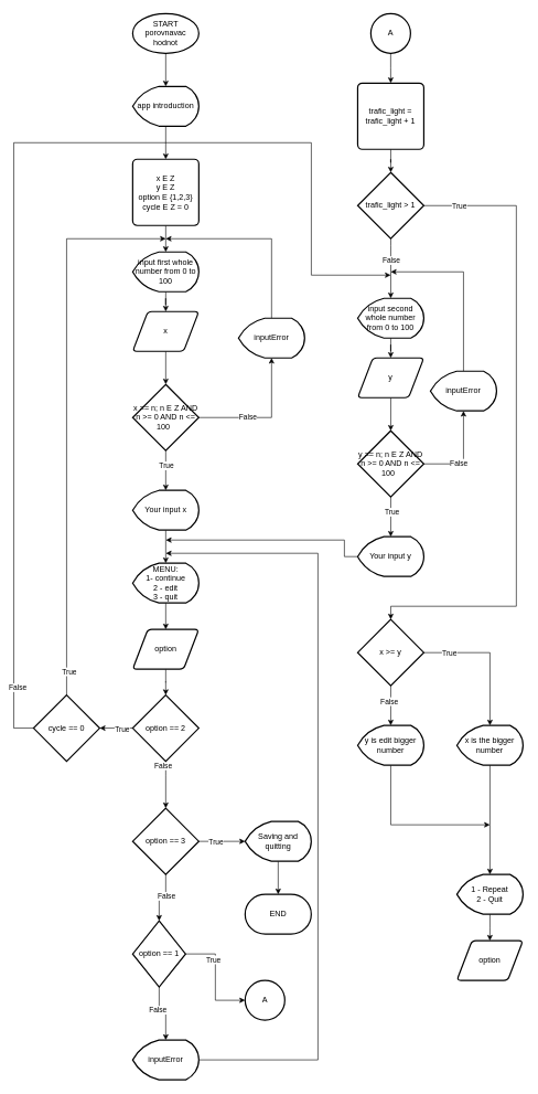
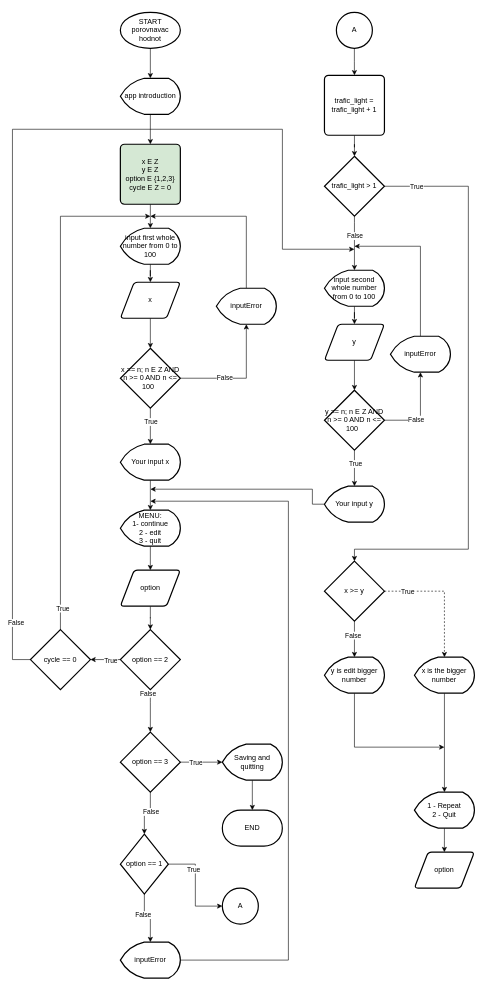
  <mxCell id="0" />
  <mxCell id="1" parent="0" />
  <mxCell id="2" value="" style="edgeStyle=orthogonalEdgeStyle;rounded=0;orthogonalLoop=1;jettySize=auto;html=1;" parent="1" source="3" target="5" edge="1"><mxGeometry relative="1" as="geometry" /></mxCell>
  <mxCell id="3" value="START&lt;br&gt;porovnavac hodnot" style="strokeWidth=2;html=1;shape=mxgraph.flowchart.start_1;whiteSpace=wrap;" parent="1" vertex="1"><mxGeometry x="199.89" y="20" width="100" height="60" as="geometry" /></mxCell>
  <mxCell id="4" value="" style="edgeStyle=orthogonalEdgeStyle;rounded=0;orthogonalLoop=1;jettySize=auto;html=1;" parent="1" source="5" target="7" edge="1"><mxGeometry relative="1" as="geometry" /></mxCell>
  <mxCell id="5" value="app introduction" style="strokeWidth=2;html=1;shape=mxgraph.flowchart.display;whiteSpace=wrap;" parent="1" vertex="1"><mxGeometry x="199.89" y="130" width="100" height="60" as="geometry" /></mxCell>
  <mxCell id="6" value="" style="edgeStyle=orthogonalEdgeStyle;rounded=0;orthogonalLoop=1;jettySize=auto;html=1;" parent="1" source="7" target="9" edge="1"><mxGeometry relative="1" as="geometry" /></mxCell>
- <mxCell id="7" value="x E Z&lt;br&gt;y E Z&lt;br&gt;option E {1,2,3}&lt;br&gt;cycle E Z = 0" style="rounded=1;whiteSpace=wrap;html=1;absoluteArcSize=1;arcSize=14;strokeWidth=2;" parent="1" vertex="1"><mxGeometry x="199.89" y="240" width="100" height="100" as="geometry" /></mxCell>
+ <mxCell id="7" value="x E Z&lt;br&gt;y E Z&lt;br&gt;option E {1,2,3}&lt;br&gt;cycle E Z = 0" style="rounded=1;whiteSpace=wrap;html=1;absoluteArcSize=1;arcSize=14;strokeWidth=2;fillColor=#d5e8d4;" parent="1" vertex="1"><mxGeometry x="199.89" y="240" width="100" height="100" as="geometry" /></mxCell>
  <mxCell id="8" value="" style="edgeStyle=orthogonalEdgeStyle;rounded=0;orthogonalLoop=1;jettySize=auto;html=1;" parent="1" source="9" target="11" edge="1"><mxGeometry relative="1" as="geometry" /></mxCell>
  <mxCell id="9" value="input first whole number from 0 to 100" style="strokeWidth=2;html=1;shape=mxgraph.flowchart.display;whiteSpace=wrap;" parent="1" vertex="1"><mxGeometry x="199.89" y="380" width="100" height="60" as="geometry" /></mxCell>
  <mxCell id="10" value="" style="edgeStyle=orthogonalEdgeStyle;rounded=0;orthogonalLoop=1;jettySize=auto;html=1;" parent="1" source="11" target="16" edge="1"><mxGeometry relative="1" as="geometry" /></mxCell>
  <mxCell id="11" value="x" style="shape=parallelogram;html=1;strokeWidth=2;perimeter=parallelogramPerimeter;whiteSpace=wrap;rounded=1;arcSize=12;size=0.23;" parent="1" vertex="1"><mxGeometry x="199.89" y="470" width="100" height="60" as="geometry" /></mxCell>
  <mxCell id="12" style="edgeStyle=orthogonalEdgeStyle;rounded=0;orthogonalLoop=1;jettySize=auto;html=1;entryX=0.5;entryY=1;entryDx=0;entryDy=0;entryPerimeter=0;" parent="1" source="16" target="18" edge="1"><mxGeometry relative="1" as="geometry" /></mxCell>
  <mxCell id="13" value="False" style="edgeLabel;html=1;align=center;verticalAlign=middle;resizable=0;points=[];" parent="12" vertex="1" connectable="0"><mxGeometry x="-0.264" y="2" relative="1" as="geometry"><mxPoint as="offset" /></mxGeometry></mxCell>
  <mxCell id="14" value="" style="edgeStyle=orthogonalEdgeStyle;rounded=0;orthogonalLoop=1;jettySize=auto;html=1;" parent="1" source="16" target="20" edge="1"><mxGeometry relative="1" as="geometry" /></mxCell>
  <mxCell id="15" value="True" style="edgeLabel;html=1;align=center;verticalAlign=middle;resizable=0;points=[];" parent="14" vertex="1" connectable="0"><mxGeometry x="-0.272" y="1" relative="1" as="geometry"><mxPoint as="offset" /></mxGeometry></mxCell>
  <mxCell id="16" value="x == n; n E Z AND n &amp;gt;= 0 AND n &amp;lt;= 100&amp;nbsp;&amp;nbsp;" style="strokeWidth=2;html=1;shape=mxgraph.flowchart.decision;whiteSpace=wrap;" parent="1" vertex="1"><mxGeometry x="199.89" y="580" width="100" height="100" as="geometry" /></mxCell>
  <mxCell id="17" style="edgeStyle=orthogonalEdgeStyle;rounded=0;orthogonalLoop=1;jettySize=auto;html=1;" parent="1" source="18" edge="1"><mxGeometry relative="1" as="geometry"><mxPoint x="249.89" y="360" as="targetPoint" /><Array as="points"><mxPoint x="409.89" y="360" /><mxPoint x="249.89" y="360" /></Array></mxGeometry></mxCell>
  <mxCell id="18" value="inputError" style="strokeWidth=2;html=1;shape=mxgraph.flowchart.display;whiteSpace=wrap;" parent="1" vertex="1"><mxGeometry x="359.89" y="480" width="100" height="60" as="geometry" /></mxCell>
  <mxCell id="19" value="" style="edgeStyle=orthogonalEdgeStyle;rounded=0;orthogonalLoop=1;jettySize=auto;html=1;" parent="1" source="20" target="22" edge="1"><mxGeometry relative="1" as="geometry" /></mxCell>
  <mxCell id="20" value="Your input x" style="strokeWidth=2;html=1;shape=mxgraph.flowchart.display;whiteSpace=wrap;" parent="1" vertex="1"><mxGeometry x="199.89" y="740" width="100" height="60" as="geometry" /></mxCell>
  <mxCell id="21" value="" style="edgeStyle=orthogonalEdgeStyle;rounded=0;orthogonalLoop=1;jettySize=auto;html=1;" parent="1" source="22" target="24" edge="1"><mxGeometry relative="1" as="geometry" /></mxCell>
  <mxCell id="22" value="MENU:&lt;br&gt;1- continue&lt;br&gt;2 - edit&lt;br&gt;3 - quit" style="strokeWidth=2;html=1;shape=mxgraph.flowchart.display;whiteSpace=wrap;" parent="1" vertex="1"><mxGeometry x="199.89" y="850" width="100" height="60" as="geometry" /></mxCell>
  <mxCell id="23" value="" style="edgeStyle=orthogonalEdgeStyle;rounded=0;orthogonalLoop=1;jettySize=auto;html=1;" parent="1" source="24" target="29" edge="1"><mxGeometry relative="1" as="geometry" /></mxCell>
  <mxCell id="24" value="option" style="shape=parallelogram;html=1;strokeWidth=2;perimeter=parallelogramPerimeter;whiteSpace=wrap;rounded=1;arcSize=12;size=0.23;" parent="1" vertex="1"><mxGeometry x="199.89" y="950" width="100" height="60" as="geometry" /></mxCell>
  <mxCell id="25" value="" style="edgeStyle=orthogonalEdgeStyle;rounded=0;orthogonalLoop=1;jettySize=auto;html=1;" parent="1" source="29" target="34" edge="1"><mxGeometry relative="1" as="geometry"><Array as="points"><mxPoint x="249.89" y="1170" /><mxPoint x="249.89" y="1170" /></Array></mxGeometry></mxCell>
  <mxCell id="26" value="False" style="edgeLabel;html=1;align=center;verticalAlign=middle;resizable=0;points=[];" parent="25" vertex="1" connectable="0"><mxGeometry x="-0.296" y="-4" relative="1" as="geometry"><mxPoint y="-19" as="offset" /></mxGeometry></mxCell>
  <mxCell id="27" value="" style="edgeStyle=orthogonalEdgeStyle;rounded=0;orthogonalLoop=1;jettySize=auto;html=1;" parent="1" source="29" target="65" edge="1"><mxGeometry relative="1" as="geometry" /></mxCell>
  <mxCell id="28" value="True" style="edgeLabel;html=1;align=center;verticalAlign=middle;resizable=0;points=[];" vertex="1" connectable="0" parent="27"><mxGeometry x="-0.362" y="1" relative="1" as="geometry"><mxPoint as="offset" /></mxGeometry></mxCell>
  <mxCell id="29" value="option == 2" style="strokeWidth=2;html=1;shape=mxgraph.flowchart.decision;whiteSpace=wrap;" parent="1" vertex="1"><mxGeometry x="199.89" y="1049" width="100" height="100" as="geometry" /></mxCell>
  <mxCell id="30" value="" style="edgeStyle=orthogonalEdgeStyle;rounded=0;orthogonalLoop=1;jettySize=auto;html=1;" parent="1" source="34" target="39" edge="1"><mxGeometry relative="1" as="geometry" /></mxCell>
  <mxCell id="31" value="False" style="edgeLabel;html=1;align=center;verticalAlign=middle;resizable=0;points=[];" parent="30" vertex="1" connectable="0"><mxGeometry x="-0.21" y="1" relative="1" as="geometry"><mxPoint as="offset" /></mxGeometry></mxCell>
  <mxCell id="32" value="" style="edgeStyle=orthogonalEdgeStyle;rounded=0;orthogonalLoop=1;jettySize=auto;html=1;" parent="1" source="34" target="41" edge="1"><mxGeometry relative="1" as="geometry" /></mxCell>
  <mxCell id="33" value="True" style="edgeLabel;html=1;align=center;verticalAlign=middle;resizable=0;points=[];" parent="32" vertex="1" connectable="0"><mxGeometry x="-0.246" relative="1" as="geometry"><mxPoint as="offset" /></mxGeometry></mxCell>
  <mxCell id="34" value="option == 3" style="strokeWidth=2;html=1;shape=mxgraph.flowchart.decision;whiteSpace=wrap;" parent="1" vertex="1"><mxGeometry x="199.89" y="1220" width="100" height="100" as="geometry" /></mxCell>
  <mxCell id="35" value="" style="edgeStyle=orthogonalEdgeStyle;rounded=0;orthogonalLoop=1;jettySize=auto;html=1;" parent="1" source="39" target="57" edge="1"><mxGeometry relative="1" as="geometry" /></mxCell>
  <mxCell id="36" value="False&lt;br&gt;" style="edgeLabel;html=1;align=center;verticalAlign=middle;resizable=0;points=[];" parent="35" connectable="0" vertex="1"><mxGeometry x="-0.237" y="-2" relative="1" as="geometry"><mxPoint as="offset" /></mxGeometry></mxCell>
  <mxCell id="37" style="edgeStyle=orthogonalEdgeStyle;rounded=0;orthogonalLoop=1;jettySize=auto;html=1;" parent="1" source="39" target="58" edge="1"><mxGeometry relative="1" as="geometry" /></mxCell>
  <mxCell id="38" value="True" style="edgeLabel;html=1;align=center;verticalAlign=middle;resizable=0;points=[];" parent="37" vertex="1" connectable="0"><mxGeometry x="-0.329" y="-3" relative="1" as="geometry"><mxPoint as="offset" /></mxGeometry></mxCell>
  <mxCell id="39" value="option == 1" style="strokeWidth=2;html=1;shape=mxgraph.flowchart.decision;whiteSpace=wrap;" parent="1" vertex="1"><mxGeometry x="199.89" y="1390" width="80" height="100" as="geometry" /></mxCell>
  <mxCell id="40" value="" style="edgeStyle=orthogonalEdgeStyle;rounded=0;orthogonalLoop=1;jettySize=auto;html=1;" parent="1" source="41" target="42" edge="1"><mxGeometry relative="1" as="geometry" /></mxCell>
  <mxCell id="41" value="Saving and quitting" style="strokeWidth=2;html=1;shape=mxgraph.flowchart.display;whiteSpace=wrap;" parent="1" vertex="1"><mxGeometry x="369.89" y="1240" width="100" height="60" as="geometry" /></mxCell>
  <mxCell id="42" value="END" style="strokeWidth=2;html=1;shape=mxgraph.flowchart.terminator;whiteSpace=wrap;" parent="1" vertex="1"><mxGeometry x="369.89" y="1350" width="100" height="60" as="geometry" /></mxCell>
  <mxCell id="43" value="" style="edgeStyle=orthogonalEdgeStyle;rounded=0;orthogonalLoop=1;jettySize=auto;html=1;" parent="1" source="44" target="46" edge="1"><mxGeometry relative="1" as="geometry" /></mxCell>
  <mxCell id="44" value="input second whole number from 0 to 100" style="strokeWidth=2;html=1;shape=mxgraph.flowchart.display;whiteSpace=wrap;" parent="1" vertex="1"><mxGeometry x="540.11" y="450" width="100" height="60" as="geometry" /></mxCell>
  <mxCell id="45" value="" style="edgeStyle=orthogonalEdgeStyle;rounded=0;orthogonalLoop=1;jettySize=auto;html=1;" parent="1" source="46" target="51" edge="1"><mxGeometry relative="1" as="geometry" /></mxCell>
  <mxCell id="46" value="y" style="shape=parallelogram;html=1;strokeWidth=2;perimeter=parallelogramPerimeter;whiteSpace=wrap;rounded=1;arcSize=12;size=0.23;" parent="1" vertex="1"><mxGeometry x="540.11" y="540" width="100" height="60" as="geometry" /></mxCell>
  <mxCell id="47" style="edgeStyle=orthogonalEdgeStyle;rounded=0;orthogonalLoop=1;jettySize=auto;html=1;entryX=0.5;entryY=1;entryDx=0;entryDy=0;entryPerimeter=0;" parent="1" source="51" target="53" edge="1"><mxGeometry relative="1" as="geometry" /></mxCell>
  <mxCell id="48" value="False" style="edgeLabel;html=1;align=center;verticalAlign=middle;resizable=0;points=[];" parent="47" connectable="0" vertex="1"><mxGeometry x="-0.264" y="2" relative="1" as="geometry"><mxPoint as="offset" /></mxGeometry></mxCell>
  <mxCell id="49" value="" style="edgeStyle=orthogonalEdgeStyle;rounded=0;orthogonalLoop=1;jettySize=auto;html=1;" parent="1" source="51" target="55" edge="1"><mxGeometry relative="1" as="geometry" /></mxCell>
  <mxCell id="50" value="True" style="edgeLabel;html=1;align=center;verticalAlign=middle;resizable=0;points=[];" parent="49" connectable="0" vertex="1"><mxGeometry x="-0.272" y="1" relative="1" as="geometry"><mxPoint as="offset" /></mxGeometry></mxCell>
  <mxCell id="51" value="y == n; n E Z AND n &amp;gt;= 0 AND n &amp;lt;= 100&amp;nbsp;&amp;nbsp;" style="strokeWidth=2;html=1;shape=mxgraph.flowchart.decision;whiteSpace=wrap;" parent="1" vertex="1"><mxGeometry x="540.11" y="650" width="100" height="100" as="geometry" /></mxCell>
  <mxCell id="52" style="edgeStyle=orthogonalEdgeStyle;rounded=0;orthogonalLoop=1;jettySize=auto;html=1;" edge="1" parent="1" source="53"><mxGeometry relative="1" as="geometry"><mxPoint x="590.11" y="410" as="targetPoint" /><Array as="points"><mxPoint x="700.11" y="410" /></Array></mxGeometry></mxCell>
  <mxCell id="53" value="inputError" style="strokeWidth=2;html=1;shape=mxgraph.flowchart.display;whiteSpace=wrap;" parent="1" vertex="1"><mxGeometry x="650.11" y="560" width="100" height="60" as="geometry" /></mxCell>
  <mxCell id="54" style="edgeStyle=orthogonalEdgeStyle;rounded=0;orthogonalLoop=1;jettySize=auto;html=1;exitX=0;exitY=0.5;exitDx=0;exitDy=0;exitPerimeter=0;" edge="1" parent="1" source="55"><mxGeometry relative="1" as="geometry"><mxPoint x="250" y="815" as="targetPoint" /><Array as="points"><mxPoint x="520" y="840" /><mxPoint x="520" y="815" /><mxPoint x="250" y="815" /></Array></mxGeometry></mxCell>
  <mxCell id="55" value="Your input y" style="strokeWidth=2;html=1;shape=mxgraph.flowchart.display;whiteSpace=wrap;" parent="1" vertex="1"><mxGeometry x="540.11" y="810" width="100" height="60" as="geometry" /></mxCell>
  <mxCell id="56" style="edgeStyle=orthogonalEdgeStyle;rounded=0;orthogonalLoop=1;jettySize=auto;html=1;exitX=1;exitY=0.5;exitDx=0;exitDy=0;exitPerimeter=0;" parent="1" source="57" edge="1"><mxGeometry relative="1" as="geometry"><mxPoint x="250" y="835" as="targetPoint" /><Array as="points"><mxPoint x="480" y="1600" /><mxPoint x="480" y="835" /><mxPoint x="250" y="835" /></Array></mxGeometry></mxCell>
  <mxCell id="57" value="inputError" style="strokeWidth=2;html=1;shape=mxgraph.flowchart.display;whiteSpace=wrap;" parent="1" vertex="1"><mxGeometry x="199.89" y="1570" width="100" height="60" as="geometry" /></mxCell>
  <mxCell id="58" value="A" style="strokeWidth=2;html=1;shape=mxgraph.flowchart.start_2;whiteSpace=wrap;" parent="1" vertex="1"><mxGeometry x="369.89" y="1480" width="60" height="60" as="geometry" /></mxCell>
  <mxCell id="59" value="" style="edgeStyle=orthogonalEdgeStyle;rounded=0;orthogonalLoop=1;jettySize=auto;html=1;" parent="1" source="60" target="67" edge="1"><mxGeometry relative="1" as="geometry" /></mxCell>
  <mxCell id="60" value="A" style="strokeWidth=2;html=1;shape=mxgraph.flowchart.start_2;whiteSpace=wrap;" parent="1" vertex="1"><mxGeometry x="560" y="20" width="60" height="60" as="geometry" /></mxCell>
  <mxCell id="61" style="edgeStyle=orthogonalEdgeStyle;rounded=0;orthogonalLoop=1;jettySize=auto;html=1;" parent="1" source="65" edge="1"><mxGeometry relative="1" as="geometry"><mxPoint x="250" y="360" as="targetPoint" /><Array as="points"><mxPoint x="100" y="360" /><mxPoint x="250" y="360" /></Array></mxGeometry></mxCell>
  <mxCell id="62" value="True" style="edgeLabel;html=1;align=center;verticalAlign=middle;resizable=0;points=[];" parent="61" vertex="1" connectable="0"><mxGeometry x="-0.913" y="-3" relative="1" as="geometry"><mxPoint as="offset" /></mxGeometry></mxCell>
  <mxCell id="63" style="edgeStyle=orthogonalEdgeStyle;rounded=0;orthogonalLoop=1;jettySize=auto;html=1;" edge="1" parent="1" source="65"><mxGeometry relative="1" as="geometry"><mxPoint x="590" y="415" as="targetPoint" /><Array as="points"><mxPoint x="20" y="1099" /><mxPoint x="20" y="215" /><mxPoint x="470" y="215" /><mxPoint x="470" y="415" /></Array></mxGeometry></mxCell>
  <mxCell id="64" value="False" style="edgeLabel;html=1;align=center;verticalAlign=middle;resizable=0;points=[];" vertex="1" connectable="0" parent="63"><mxGeometry x="-0.891" y="-5" relative="1" as="geometry"><mxPoint as="offset" /></mxGeometry></mxCell>
  <mxCell id="65" value="cycle == 0" style="strokeWidth=2;html=1;shape=mxgraph.flowchart.decision;whiteSpace=wrap;" parent="1" vertex="1"><mxGeometry x="50" y="1049" width="100" height="100" as="geometry" /></mxCell>
  <mxCell id="66" value="" style="edgeStyle=orthogonalEdgeStyle;rounded=0;orthogonalLoop=1;jettySize=auto;html=1;" parent="1" source="67" target="72" edge="1"><mxGeometry relative="1" as="geometry" /></mxCell>
  <mxCell id="67" value="trafic_light = trafic_light + 1" style="rounded=1;whiteSpace=wrap;html=1;absoluteArcSize=1;arcSize=14;strokeWidth=2;" parent="1" vertex="1"><mxGeometry x="540.11" y="125" width="100" height="100" as="geometry" /></mxCell>
  <mxCell id="68" value="" style="edgeStyle=orthogonalEdgeStyle;rounded=0;orthogonalLoop=1;jettySize=auto;html=1;" parent="1" source="72" target="44" edge="1"><mxGeometry relative="1" as="geometry"><Array as="points"><mxPoint x="590.11" y="370" /><mxPoint x="590.11" y="370" /></Array></mxGeometry></mxCell>
  <mxCell id="69" value="False" style="edgeLabel;html=1;align=center;verticalAlign=middle;resizable=0;points=[];" parent="68" vertex="1" connectable="0"><mxGeometry x="-0.283" relative="1" as="geometry"><mxPoint as="offset" /></mxGeometry></mxCell>
  <mxCell id="70" style="edgeStyle=orthogonalEdgeStyle;rounded=0;orthogonalLoop=1;jettySize=auto;html=1;entryX=0.5;entryY=0;entryDx=0;entryDy=0;entryPerimeter=0;" edge="1" parent="1" source="72" target="77"><mxGeometry relative="1" as="geometry"><mxPoint x="770" y="915" as="targetPoint" /><Array as="points"><mxPoint x="780" y="310" /><mxPoint x="780" y="915" /><mxPoint x="590" y="915" /></Array></mxGeometry></mxCell>
  <mxCell id="71" value="True" style="edgeLabel;html=1;align=center;verticalAlign=middle;resizable=0;points=[];" vertex="1" connectable="0" parent="70"><mxGeometry x="-0.888" relative="1" as="geometry"><mxPoint as="offset" /></mxGeometry></mxCell>
  <mxCell id="72" value="trafic_light &amp;gt; 1" style="strokeWidth=2;html=1;shape=mxgraph.flowchart.decision;whiteSpace=wrap;" parent="1" vertex="1"><mxGeometry x="540.11" y="260" width="100" height="100" as="geometry" /></mxCell>
  <mxCell id="73" value="" style="edgeStyle=orthogonalEdgeStyle;rounded=0;orthogonalLoop=1;jettySize=auto;html=1;" parent="1" source="77" target="79" edge="1"><mxGeometry relative="1" as="geometry" /></mxCell>
  <mxCell id="74" value="False" style="edgeLabel;html=1;align=center;verticalAlign=middle;resizable=0;points=[];" parent="73" vertex="1" connectable="0"><mxGeometry x="-0.222" y="-3" relative="1" as="geometry"><mxPoint as="offset" /></mxGeometry></mxCell>
- <mxCell id="75" style="edgeStyle=orthogonalEdgeStyle;rounded=0;orthogonalLoop=1;jettySize=auto;html=1;entryX=0.5;entryY=0;entryDx=0;entryDy=0;entryPerimeter=0;" parent="1" source="77" target="81" edge="1"><mxGeometry relative="1" as="geometry" /></mxCell>
+ <mxCell id="75" style="edgeStyle=orthogonalEdgeStyle;rounded=0;orthogonalLoop=1;jettySize=auto;html=1;entryX=0.5;entryY=0;entryDx=0;entryDy=0;entryPerimeter=0;dashed=1;" parent="1" source="77" target="81" edge="1"><mxGeometry relative="1" as="geometry" /></mxCell>
  <mxCell id="76" value="True" style="edgeLabel;html=1;align=center;verticalAlign=middle;resizable=0;points=[];" parent="75" vertex="1" connectable="0"><mxGeometry x="-0.638" y="-1" relative="1" as="geometry"><mxPoint as="offset" /></mxGeometry></mxCell>
  <mxCell id="77" value="x &amp;gt;= y" style="strokeWidth=2;html=1;shape=mxgraph.flowchart.decision;whiteSpace=wrap;" parent="1" vertex="1"><mxGeometry x="540.11" y="935" width="100" height="100" as="geometry" /></mxCell>
  <mxCell id="78" style="edgeStyle=orthogonalEdgeStyle;rounded=0;orthogonalLoop=1;jettySize=auto;html=1;" edge="1" parent="1" source="79"><mxGeometry relative="1" as="geometry"><mxPoint x="740" y="1245" as="targetPoint" /><Array as="points"><mxPoint x="590" y="1245" /></Array></mxGeometry></mxCell>
  <mxCell id="79" value="y is edit bigger number" style="strokeWidth=2;html=1;shape=mxgraph.flowchart.display;whiteSpace=wrap;" parent="1" vertex="1"><mxGeometry x="540.11" y="1095" width="100" height="60" as="geometry" /></mxCell>
  <mxCell id="80" style="edgeStyle=orthogonalEdgeStyle;rounded=0;orthogonalLoop=1;jettySize=auto;html=1;" edge="1" parent="1" source="81" target="83"><mxGeometry relative="1" as="geometry"><mxPoint x="740" y="1315" as="targetPoint" /></mxGeometry></mxCell>
  <mxCell id="81" value="x is the bigger number" style="strokeWidth=2;html=1;shape=mxgraph.flowchart.display;whiteSpace=wrap;" parent="1" vertex="1"><mxGeometry x="690.11" y="1095" width="100" height="60" as="geometry" /></mxCell>
  <mxCell id="82" value="" style="edgeStyle=orthogonalEdgeStyle;rounded=0;orthogonalLoop=1;jettySize=auto;html=1;" edge="1" parent="1" source="83" target="84"><mxGeometry relative="1" as="geometry" /></mxCell>
  <mxCell id="83" value="1 - Repeat&lt;br&gt;2 - Quit" style="strokeWidth=2;html=1;shape=mxgraph.flowchart.display;whiteSpace=wrap;" vertex="1" parent="1"><mxGeometry x="690.11" y="1320" width="100" height="60" as="geometry" /></mxCell>
  <mxCell id="84" value="option" style="shape=parallelogram;html=1;strokeWidth=2;perimeter=parallelogramPerimeter;whiteSpace=wrap;rounded=1;arcSize=12;size=0.23;" vertex="1" parent="1"><mxGeometry x="690" y="1420" width="100" height="60" as="geometry" /></mxCell>
